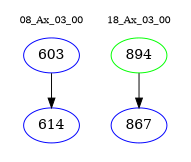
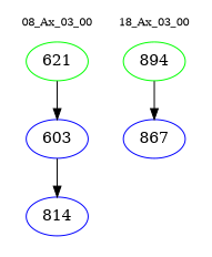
  digraph {
    node [color=blue]
    edge [color=black]
+   n1 [color=green label=621]
    n2 [label=603]
-   n3 [label=614]
+   n3 [label=814]
    n4 [color=green label=894]
    n5 [label=867]
    subgraph cluster_1 {
      color=white
      fontsize=10
      label="08_Ax_03_00"
+     n1
      n2
      n3
    }
    subgraph cluster_2 {
      color=white
      fontsize=10
      label="18_Ax_03_00"
      n4
      n5
    }
+   n1 -> n2
    n2 -> n3
    n4 -> n5
  }
